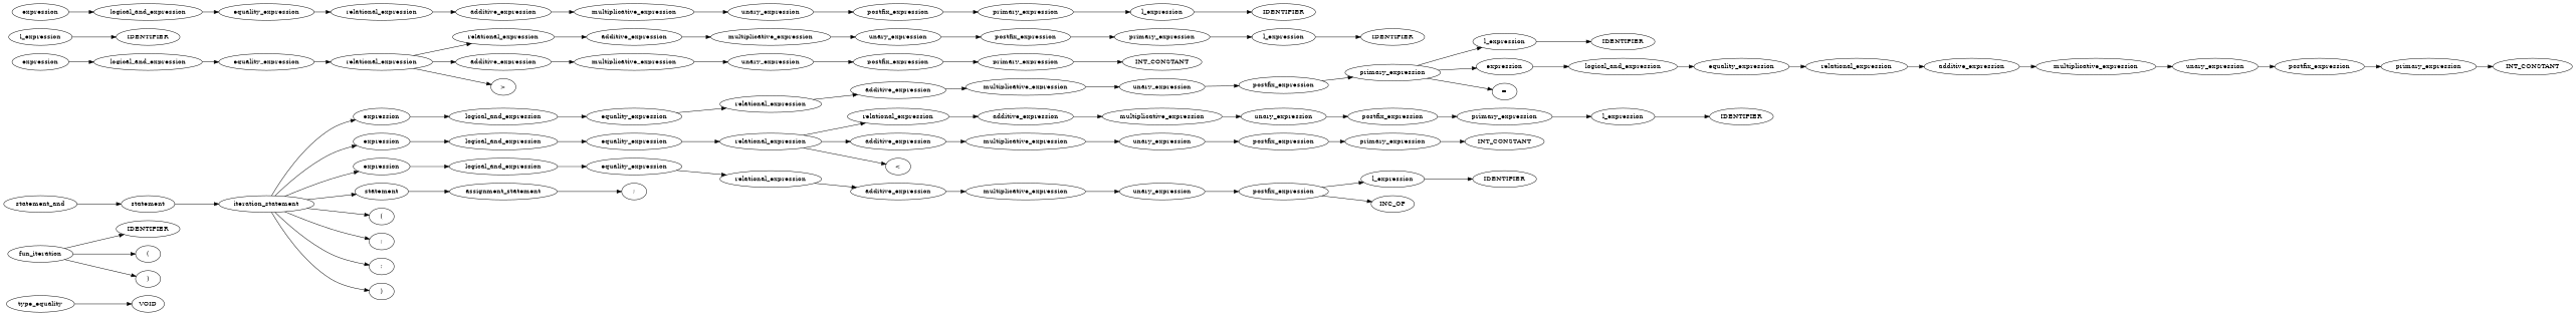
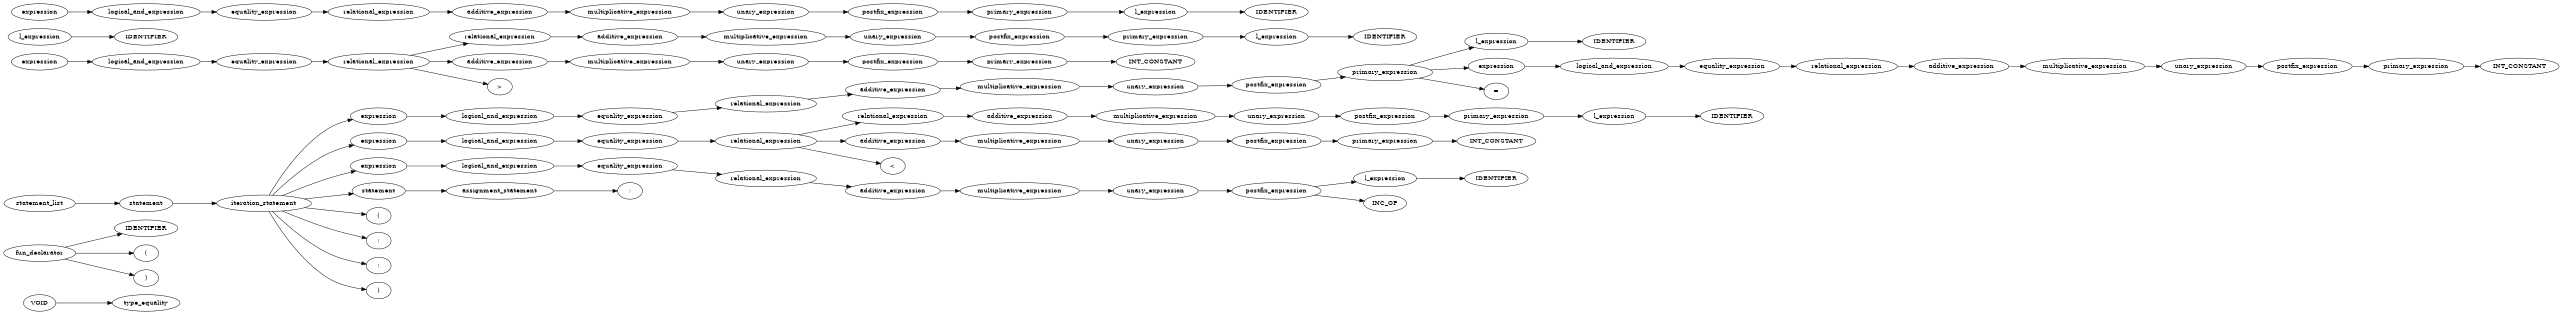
  digraph {
    ordering=out
    rankdir=LR
    n1 [label=type_equality]
    n2 [label=VOID]
-   n3 [label=fun_iteration]
+   n3 [label=fun_declarator]
    n4 [label=IDENTIFIER]
    n5 [label="("]
    n6 [label=")"]
    n7 [label=l_expression]
    n8 [label=IDENTIFIER]
    n9 [label=primary_expression]
    n10 [label=INT_CONSTANT]
    n11 [label=postfix_expression]
    n12 [label=unary_expression]
    n13 [label=multiplicative_expression]
    n14 [label=additive_expression]
    n15 [label=relational_expression]
    n16 [label=equality_expression]
    n17 [label=logical_and_expression]
    n18 [label=expression]
    n19 [label=primary_expression]
    n20 [label="="]
    n21 [label=postfix_expression]
    n22 [label=unary_expression]
    n23 [label=multiplicative_expression]
    n24 [label=additive_expression]
    n25 [label=relational_expression]
    n26 [label=equality_expression]
    n27 [label=logical_and_expression]
    n28 [label=expression]
    n29 [label=l_expression]
    n30 [label=IDENTIFIER]
    n31 [label=primary_expression]
    n32 [label=postfix_expression]
    n33 [label=unary_expression]
    n34 [label=multiplicative_expression]
    n35 [label=additive_expression]
    n36 [label=relational_expression]
    n37 [label=primary_expression]
    n38 [label=INT_CONSTANT]
    n39 [label=postfix_expression]
    n40 [label=unary_expression]
    n41 [label=multiplicative_expression]
    n42 [label=additive_expression]
    n43 [label=relational_expression]
    n44 [label="<"]
    n45 [label=equality_expression]
    n46 [label=logical_and_expression]
    n47 [label=expression]
    n48 [label=l_expression]
    n49 [label=IDENTIFIER]
    n50 [label=postfix_expression]
    n51 [label=INC_OP]
    n52 [label=unary_expression]
    n53 [label=multiplicative_expression]
    n54 [label=additive_expression]
    n55 [label=relational_expression]
    n56 [label=equality_expression]
    n57 [label=logical_and_expression]
    n58 [label=expression]
    n59 [label=assignment_statement]
    n60 [label=";"]
    n61 [label=statement]
    n62 [label=iteration_statement]
    n63 [label="("]
    n64 [label=";"]
    n65 [label=";"]
    n66 [label=")"]
    n67 [label=statement]
-   n68 [label=statement_and]
+   n68 [label=statement_list]
    n69 [label=l_expression]
    n70 [label=IDENTIFIER]
    n71 [label=primary_expression]
    n72 [label=postfix_expression]
    n73 [label=unary_expression]
    n74 [label=multiplicative_expression]
    n75 [label=additive_expression]
    n76 [label=relational_expression]
    n77 [label=primary_expression]
    n78 [label=INT_CONSTANT]
    n79 [label=postfix_expression]
    n80 [label=unary_expression]
    n81 [label=multiplicative_expression]
    n82 [label=additive_expression]
    n83 [label=relational_expression]
    n84 [label=">"]
    n85 [label=equality_expression]
    n86 [label=logical_and_expression]
    n87 [label=expression]
    n88 [label=l_expression]
    n89 [label=IDENTIFIER]
    n90 [label=l_expression]
    n91 [label=IDENTIFIER]
    n92 [label=primary_expression]
    n93 [label=postfix_expression]
    n94 [label=unary_expression]
    n95 [label=multiplicative_expression]
    n96 [label=additive_expression]
    n97 [label=relational_expression]
    n98 [label=equality_expression]
    n99 [label=logical_and_expression]
    n100 [label=expression]
-   n1 -> n2
+   n2 -> n1
    n3 -> n4
    n3 -> n5
    n3 -> n6
    n7 -> n8
    n9 -> n10
    n11 -> n9
    n12 -> n11
    n13 -> n12
    n14 -> n13
    n15 -> n14
    n16 -> n15
    n17 -> n16
    n18 -> n17
    n19 -> n7
    n19 -> n18
    n19 -> n20
    n21 -> n19
    n22 -> n21
    n23 -> n22
    n24 -> n23
    n25 -> n24
    n26 -> n25
    n27 -> n26
    n28 -> n27
    n29 -> n30
    n31 -> n29
    n32 -> n31
    n33 -> n32
    n34 -> n33
    n35 -> n34
    n36 -> n35
    n37 -> n38
    n39 -> n37
    n40 -> n39
    n41 -> n40
    n42 -> n41
    n43 -> n36
    n43 -> n42
    n43 -> n44
    n45 -> n43
    n46 -> n45
    n47 -> n46
    n48 -> n49
    n50 -> n48
    n50 -> n51
    n52 -> n50
    n53 -> n52
    n54 -> n53
    n55 -> n54
    n56 -> n55
    n57 -> n56
    n58 -> n57
    n59 -> n60
    n61 -> n59
    n62 -> n28
    n62 -> n47
    n62 -> n58
    n62 -> n61
    n62 -> n63
    n62 -> n64
    n62 -> n65
    n62 -> n66
    n67 -> n62
    n68 -> n67
    n69 -> n70
    n71 -> n69
    n72 -> n71
    n73 -> n72
    n74 -> n73
    n75 -> n74
    n76 -> n75
    n77 -> n78
    n79 -> n77
    n80 -> n79
    n81 -> n80
    n82 -> n81
    n83 -> n76
    n83 -> n82
    n83 -> n84
    n85 -> n83
    n86 -> n85
    n87 -> n86
    n88 -> n89
    n90 -> n91
    n92 -> n90
    n93 -> n92
    n94 -> n93
    n95 -> n94
    n96 -> n95
    n97 -> n96
    n98 -> n97
    n99 -> n98
    n100 -> n99
  }
